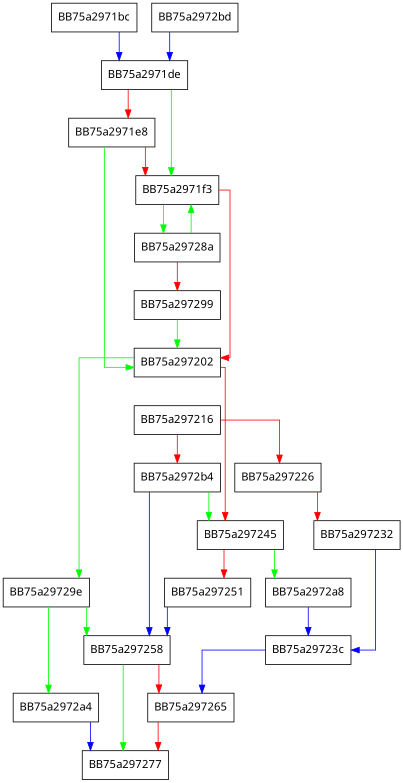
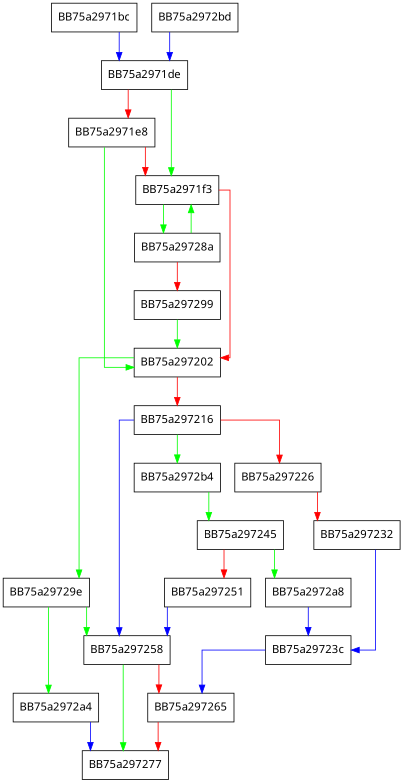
  digraph {
    fontname="Noto Sans"
    splines=ortho
    node [fontname="Noto Sans" shape=box]
    edge [color=green fontname="Noto Sans"]
    BB75a2971bc
    BB75a2971de
    BB75a2971e8
    BB75a2971f3
    BB75a2972bd
    BB75a297202
    BB75a29729e
    BB75a297216
    BB75a29728a
    BB75a297258
    BB75a2972a4
    BB75a2972b4
    BB75a297226
    BB75a297299
    BB75a297265
    BB75a297277
    BB75a297245
    BB75a297232
    BB75a2972a8
    BB75a297251
    BB75a29723c
    BB75a2971bc -> BB75a2971de [color=blue]
    BB75a2971de -> BB75a2971e8 [color=red]
    BB75a2971de -> BB75a2971f3
    BB75a2971e8 -> BB75a2971f3 [color=red]
    BB75a2971e8 -> BB75a297202
    BB75a2971f3 -> BB75a297202 [color=red]
    BB75a2971f3 -> BB75a29728a
    BB75a2972bd -> BB75a2971de [color=blue]
    BB75a297202 -> BB75a29729e
-   BB75a297202 -> BB75a297245 [color=red]
+   BB75a297202 -> BB75a297216 [color=red]
    BB75a29729e -> BB75a297258
    BB75a29729e -> BB75a2972a4
-   BB75a297216 -> BB75a2972b4 [color=red]
+   BB75a297216 -> BB75a2972b4
    BB75a297216 -> BB75a297226 [color=red]
    BB75a29728a -> BB75a2971f3
    BB75a29728a -> BB75a297299 [color=red]
    BB75a297258 -> BB75a297265 [color=red]
    BB75a297258 -> BB75a297277
    BB75a2972a4 -> BB75a297277 [color=blue]
-   BB75a2972b4 -> BB75a297258 [color=blue]
+   BB75a297216 -> BB75a297258 [color=blue]
    BB75a2972b4 -> BB75a297245
    BB75a297226 -> BB75a297232 [color=red]
    BB75a297299 -> BB75a297202
    BB75a297265 -> BB75a297277 [color=red]
    BB75a297245 -> BB75a2972a8
    BB75a297245 -> BB75a297251 [color=red]
    BB75a297232 -> BB75a29723c [color=blue]
    BB75a2972a8 -> BB75a29723c [color=blue]
    BB75a297251 -> BB75a297258 [color=blue]
    BB75a29723c -> BB75a297265 [color=blue]
  }
